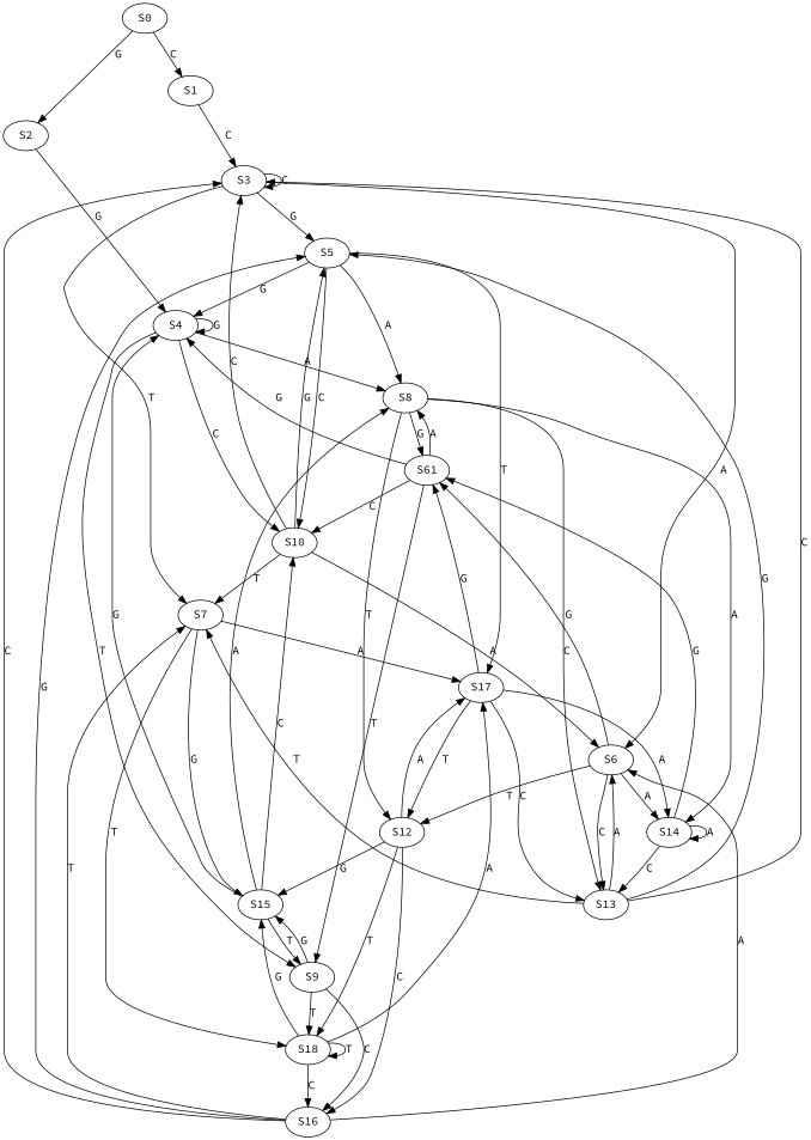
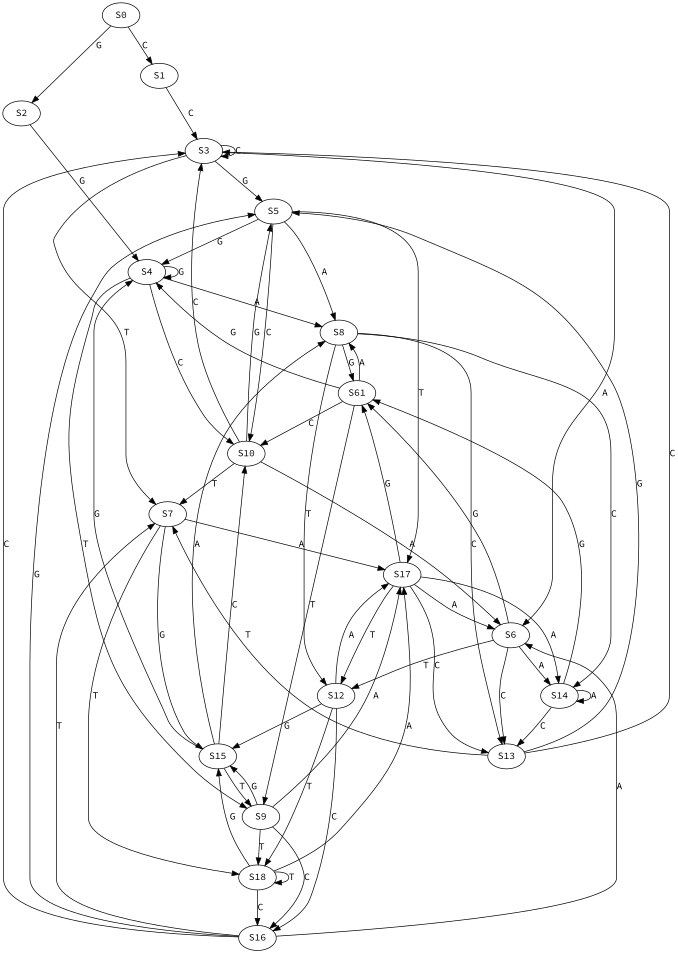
  strict digraph {
    fontname="Source Code Pro"
    node [fontname="Source Code Pro"]
    edge [fontname="Source Code Pro"]
    S0
    S1
    S2
    S3
    S4
    S5
    S6
    S7
    S8
    S9
    S10
    S17
    n13 [label=S61]
    S12
    S13
    S14
    S15
    S18
    S16
    S0 -> S1 [label=C]
    S0 -> S2 [label=G]
    S1 -> S3 [label=C]
    S2 -> S4 [label=G]
    S3 -> S3 [label=C]
    S3 -> S5 [label=G]
    S3 -> S6 [label=A]
    S3 -> S7 [label=T]
    S4 -> S4 [label=G]
    S4 -> S8 [label=A]
    S4 -> S9 [label=T]
    S4 -> S10 [label=C]
    S5 -> S4 [label=G]
    S5 -> S8 [label=A]
    S5 -> S10 [label=C]
    S5 -> S17 [label=T]
    S6 -> n13 [label=G]
    S6 -> S12 [label=T]
    S6 -> S13 [label=C]
    S6 -> S14 [label=A]
    S7 -> S17 [label=A]
    S7 -> S15 [label=G]
    S7 -> S18 [label=T]
    S8 -> n13 [label=G]
    S8 -> S12 [label=T]
    S8 -> S13 [label=C]
-   S8 -> S14 [label=A]
+   S8 -> S14 [label=C]
+   S9 -> S17 [label=A]
    S9 -> S15 [label=G]
    S9 -> S18 [label=T]
    S9 -> S16 [label=C]
    S10 -> S3 [label=C]
    S10 -> S5 [label=G]
    S10 -> S6 [label=A]
    S10 -> S7 [label=T]
    S17 -> n13 [label=G]
    S17 -> S12 [label=T]
    S17 -> S13 [label=C]
    S17 -> S14 [label=A]
    n13 -> S4 [label=G]
    n13 -> S8 [label=A]
    n13 -> S9 [label=T]
    n13 -> S10 [label=C]
    S12 -> S17 [label=A]
    S12 -> S15 [label=G]
    S12 -> S18 [label=T]
    S12 -> S16 [label=C]
    S13 -> S3 [label=C]
    S13 -> S5 [label=G]
-   S13 -> S6 [label=A]
+   S17 -> S6 [label=A]
    S13 -> S7 [label=T]
    S14 -> n13 [label=G]
    S14 -> S13 [label=C]
    S14 -> S14 [label=A]
    S15 -> S4 [label=G]
    S15 -> S8 [label=A]
    S15 -> S9 [label=T]
    S15 -> S10 [label=C]
    S18 -> S17 [label=A]
    S18 -> S15 [label=G]
    S18 -> S18 [label=T]
    S18 -> S16 [label=C]
    S16 -> S3 [label=C]
    S16 -> S5 [label=G]
    S16 -> S6 [label=A]
    S16 -> S7 [label=T]
  }
